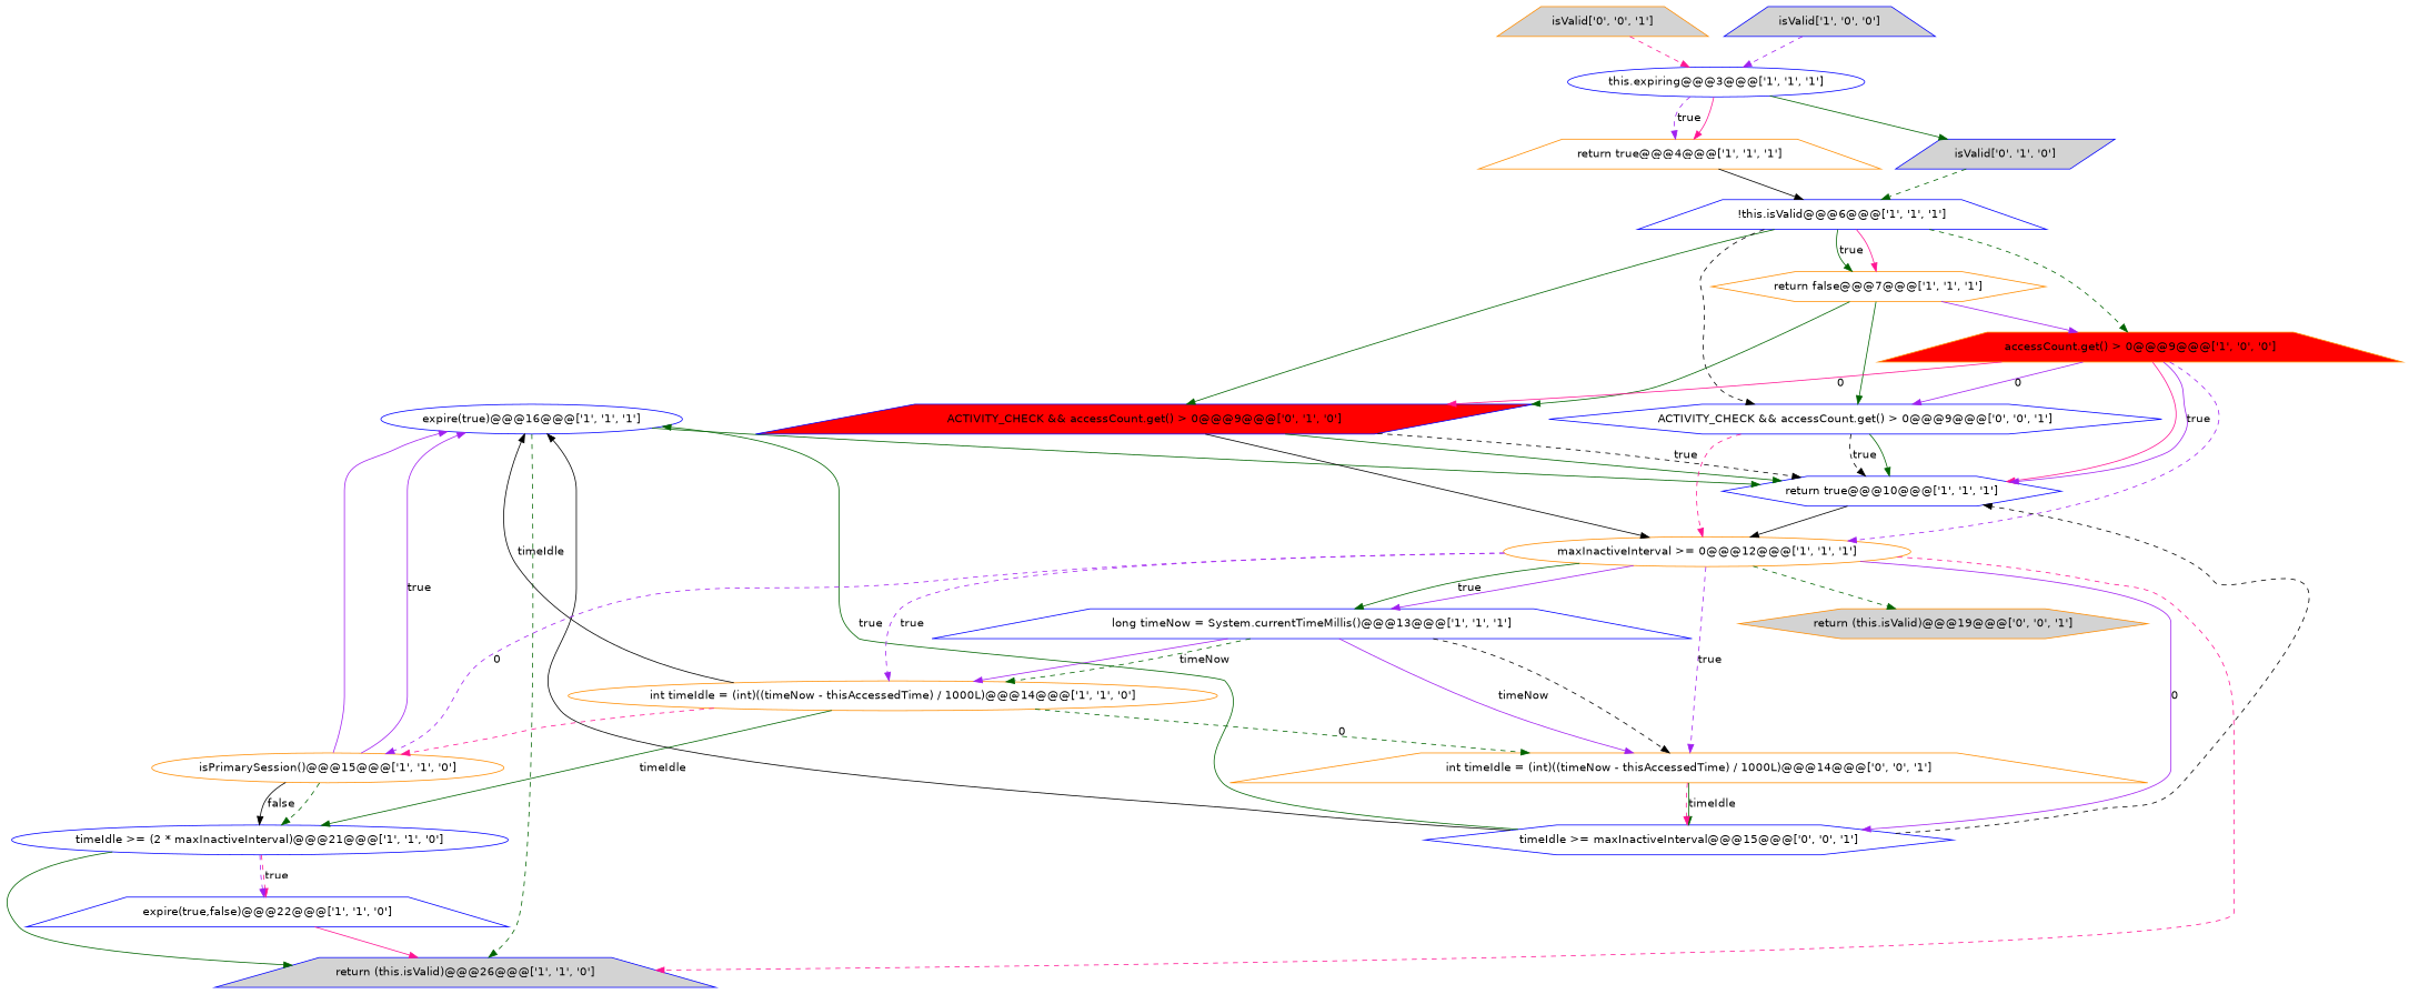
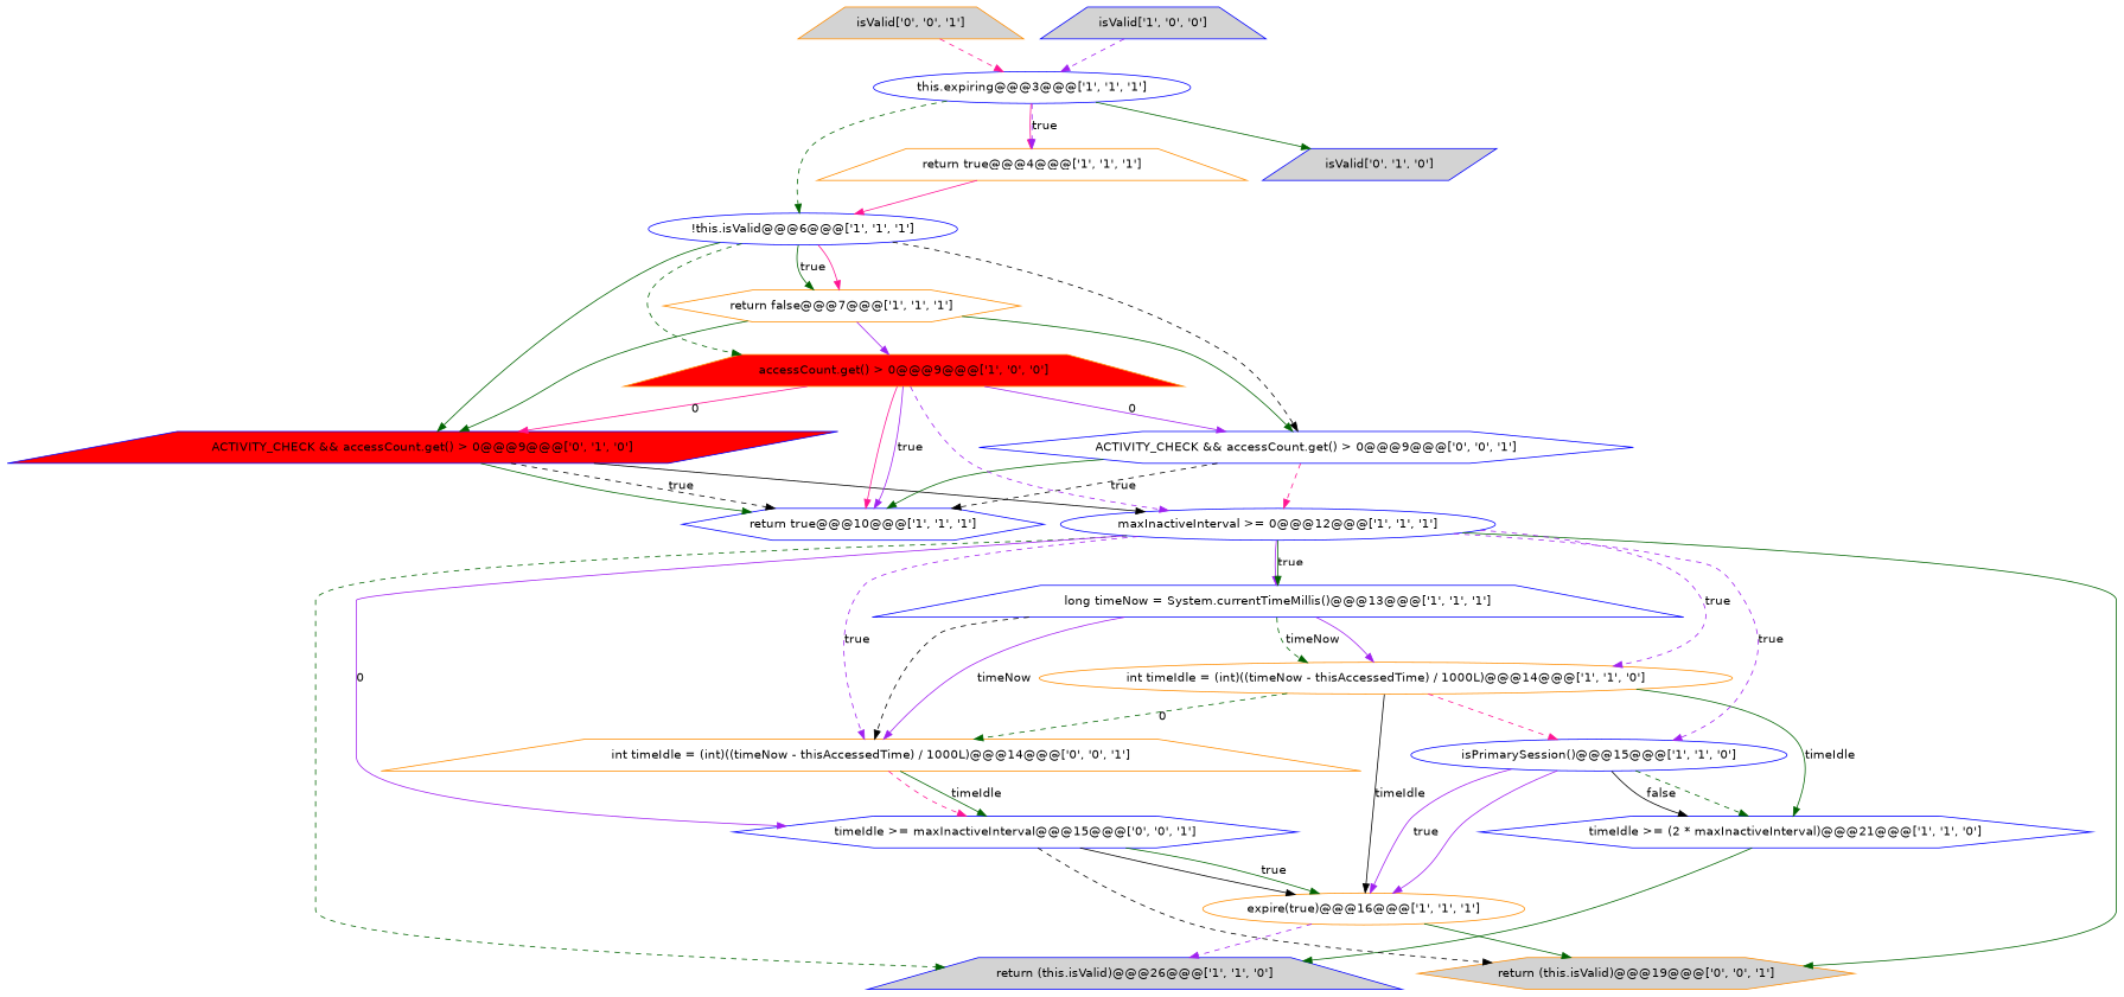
  digraph {
    fontname="DejaVu Sans"
    node [color=blue fillcolor=white fontname="DejaVu Sans" shape=trapezium style=filled]
    edge [color=darkgreen fontname="DejaVu Sans" style=solid]
-   n1 [label="expire(true)@@@16@@@['1', '1', '1']" shape=ellipse]
+   n1 [color=darkorange label="expire(true)@@@16@@@['1', '1', '1']" shape=ellipse]
    n2 [fillcolor=lightgray label="return (this.isValid)@@@26@@@['1', '1', '0']"]
    n3 [color=darkorange fillcolor=lightgray label="return (this.isValid)@@@19@@@['0', '0', '1']" shape=hexagon]
    n4 [color=darkorange fillcolor=lightgray label="isValid['0', '0', '1']"]
    n5 [label="this.expiring@@@3@@@['1', '1', '1']" shape=ellipse]
-   n6 [label="!this.isValid@@@6@@@['1', '1', '1']"]
+   n6 [label="!this.isValid@@@6@@@['1', '1', '1']" shape=ellipse]
    n7 [color=darkorange label="return true@@@4@@@['1', '1', '1']"]
    n8 [fillcolor=lightgray label="isValid['0', '1', '0']" shape=parallelogram]
    n9 [label="long timeNow = System.currentTimeMillis()@@@13@@@['1', '1', '1']"]
    n10 [color=darkorange label="int timeIdle = (int)((timeNow - thisAccessedTime) / 1000L)@@@14@@@['1', '1', '0']" shape=ellipse]
    n11 [color=darkorange label="int timeIdle = (int)((timeNow - thisAccessedTime) / 1000L)@@@14@@@['0', '0', '1']"]
-   n12 [color=darkorange label="isPrimarySession()@@@15@@@['1', '1', '0']" shape=ellipse]
-   n13 [label="timeIdle >= (2 * maxInactiveInterval)@@@21@@@['1', '1', '0']" shape=ellipse]
+   n12 [label="isPrimarySession()@@@15@@@['1', '1', '0']" shape=ellipse]
+   n13 [label="timeIdle >= (2 * maxInactiveInterval)@@@21@@@['1', '1', '0']" shape=hexagon]
    n14 [label="timeIdle >= maxInactiveInterval@@@15@@@['0', '0', '1']" shape=hexagon]
    n15 [fillcolor=lightgray label="isValid['1', '0', '0']"]
-   n16 [label="expire(true,false)@@@22@@@['1', '1', '0']"]
    n17 [fillcolor=red label="ACTIVITY_CHECK && accessCount.get() > 0@@@9@@@['0', '1', '0']" shape=parallelogram]
    n18 [label="return true@@@10@@@['1', '1', '1']" shape=hexagon]
-   n19 [color=darkorange label="maxInactiveInterval >= 0@@@12@@@['1', '1', '1']" shape=ellipse]
+   n19 [label="maxInactiveInterval >= 0@@@12@@@['1', '1', '1']" shape=ellipse]
    n20 [label="ACTIVITY_CHECK && accessCount.get() > 0@@@9@@@['0', '0', '1']" shape=hexagon]
    n21 [color=darkorange label="return false@@@7@@@['1', '1', '1']" shape=hexagon]
    n22 [color=darkorange fillcolor=red label="accessCount.get() > 0@@@9@@@['1', '0', '0']"]
-   n1 -> n2 [style=dashed]
-   n1 -> n18
+   n1 -> n2 [color=purple style=dashed]
+   n1 -> n3
    n4 -> n5 [color=deeppink style=dashed]
-   n8 -> n6 [style=dashed]
+   n5 -> n6 [style=dashed]
    n5 -> n7 [color=deeppink]
    n5 -> n7 [color=purple label=true style=dashed]
    n5 -> n8
    n6 -> n17
    n6 -> n20 [color=black style=dashed]
    n6 -> n21 [color=deeppink]
    n6 -> n21 [label=true]
    n6 -> n22 [style=dashed]
-   n7 -> n6 [color=black]
+   n7 -> n6 [color=deeppink]
    n9 -> n10 [color=purple]
    n9 -> n10 [label=timeNow style=dashed]
    n9 -> n11 [color=black style=dashed]
    n9 -> n11 [color=purple label=timeNow]
    n10 -> n1 [color=black label=timeIdle]
    n10 -> n11 [label=0 style=dashed]
    n10 -> n12 [color=deeppink style=dashed]
    n10 -> n13 [label=timeIdle]
    n11 -> n14 [label=timeIdle]
    n11 -> n14 [color=deeppink style=dashed]
    n12 -> n1 [color=purple]
    n12 -> n1 [color=purple label=true]
    n12 -> n13 [style=dashed]
    n12 -> n13 [color=black label=false]
    n13 -> n2
-   n13 -> n16 [color=deeppink label=true style=dashed]
-   n13 -> n16 [color=purple style=dashed]
    n14 -> n1 [label=true]
    n14 -> n1 [color=black]
-   n14 -> n18 [color=black style=dashed]
+   n14 -> n3 [color=black style=dashed]
    n15 -> n5 [color=purple style=dashed]
-   n16 -> n2 [color=deeppink]
    n17 -> n18 [color=black label=true style=dashed]
    n17 -> n18
    n17 -> n19 [color=black]
-   n18 -> n19 [color=black]
-   n19 -> n2 [color=deeppink style=dashed]
-   n19 -> n3 [style=dashed]
+   n19 -> n2 [style=dashed]
+   n19 -> n3
    n19 -> n9 [color=purple]
    n19 -> n9 [label=true]
    n19 -> n10 [color=purple label=true style=dashed]
    n19 -> n11 [color=purple label=true style=dashed]
-   n19 -> n12 [color=purple label=0 style=dashed]
+   n19 -> n12 [color=purple label=true style=dashed]
    n19 -> n14 [color=purple label=0]
    n20 -> n18
    n20 -> n18 [color=black label=true style=dashed]
    n20 -> n19 [color=deeppink style=dashed]
    n21 -> n17
    n21 -> n20
    n21 -> n22 [color=purple]
    n22 -> n17 [color=deeppink label=0]
    n22 -> n18 [color=deeppink]
    n22 -> n18 [color=purple label=true]
    n22 -> n19 [color=purple style=dashed]
    n22 -> n20 [color=purple label=0]
  }
